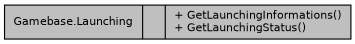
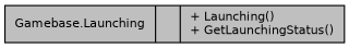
  digraph {
    rankdir=LR
-   n1 [color=black fillcolor=grey75 fontcolor=black fontname=Helvetica fontsize=10 height=0.2 label="{Gamebase.Launching\n||+ GetLaunchingInformations()\l+ GetLaunchingStatus()\l}" shape=record style=filled width=0.4]
+   n1 [color=black fillcolor=grey75 fontcolor=black fontname=Helvetica fontsize=10 height=0.2 label="{Gamebase.Launching\n||+ Launching()\l+ GetLaunchingStatus()\l}" shape=record style=filled width=0.4]
  }
